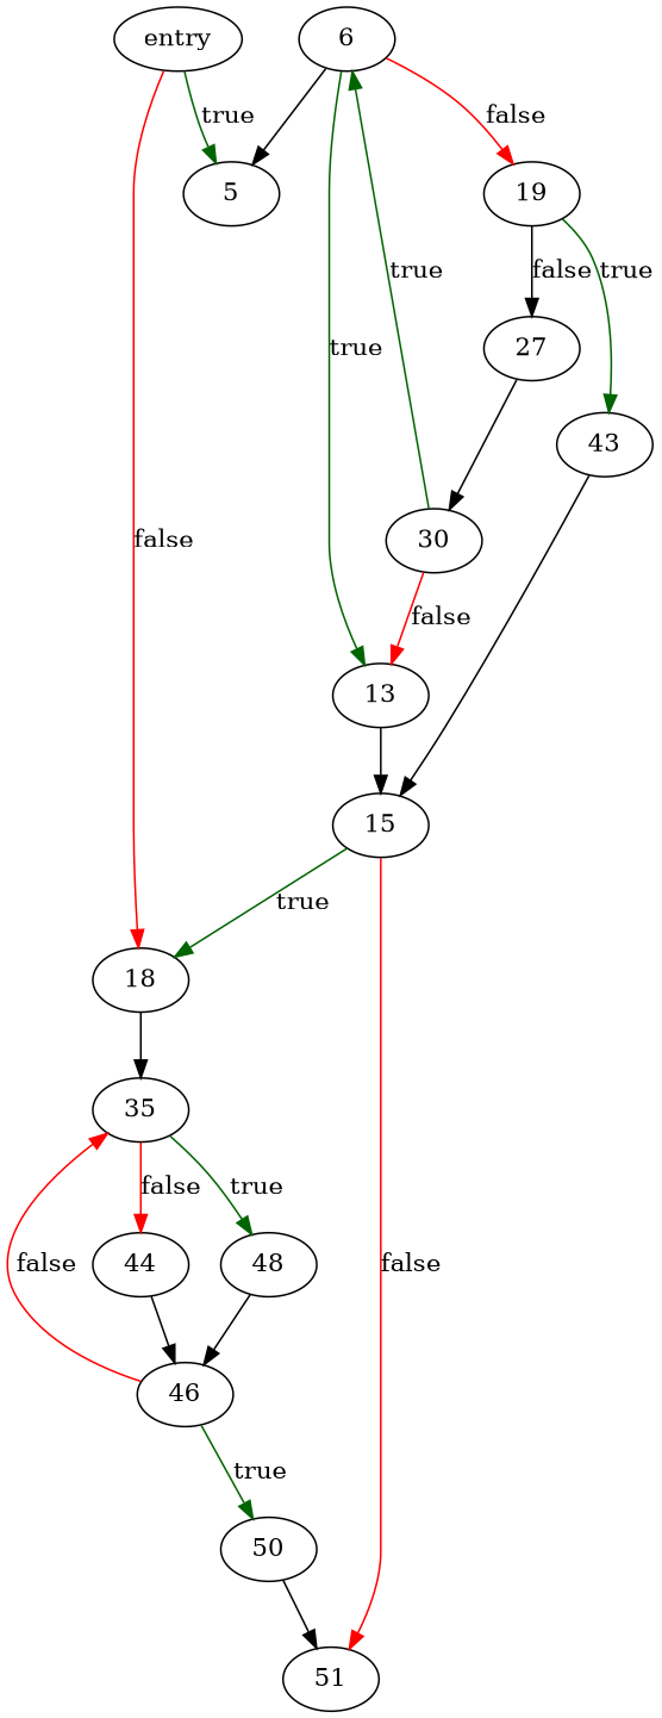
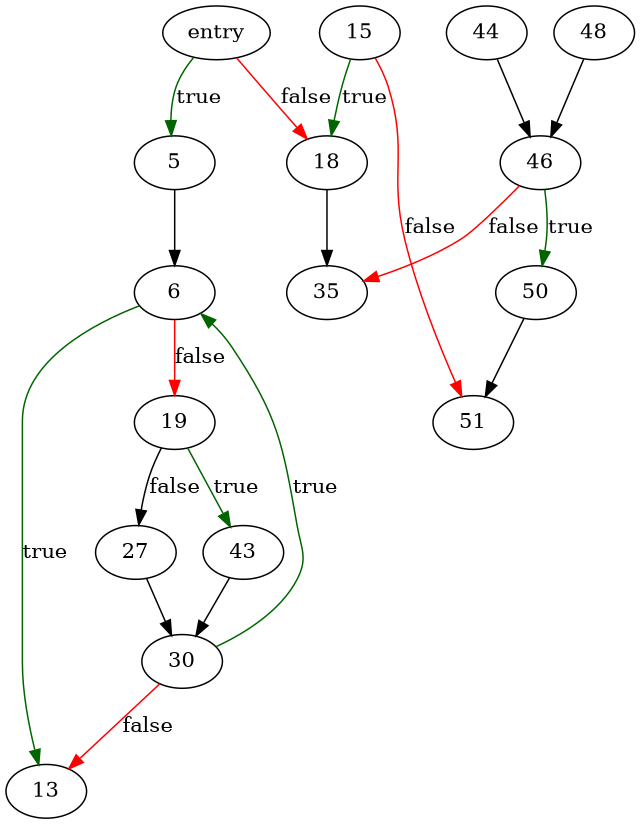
  digraph {
    n1 [label=entry]
    5
    18
    6
    15
    51
    13
    19
    27
    n10 [label=43]
    35
    44
    48
    30
    46
    50
    n1 -> 5 [color=darkgreen label=true]
    n1 -> 18 [color=red label=false]
-   6 -> 5
+   5 -> 6
    18 -> 35
    6 -> 13 [color=darkgreen label=true]
    6 -> 19 [color=red label=false]
    15 -> 18 [color=darkgreen label=true]
    15 -> 51 [color=red label=false]
-   13 -> 15
    19 -> 27 [color=black label=false]
    19 -> n10 [color=darkgreen label=true]
    27 -> 30
-   n10 -> 15
-   35 -> 44 [color=red label=false]
-   35 -> 48 [color=darkgreen label=true]
+   n10 -> 30
    44 -> 46
    48 -> 46
    30 -> 6 [color=darkgreen label=true]
    30 -> 13 [color=red label=false]
    46 -> 35 [color=red label=false]
    46 -> 50 [color=darkgreen label=true]
    50 -> 51
  }
